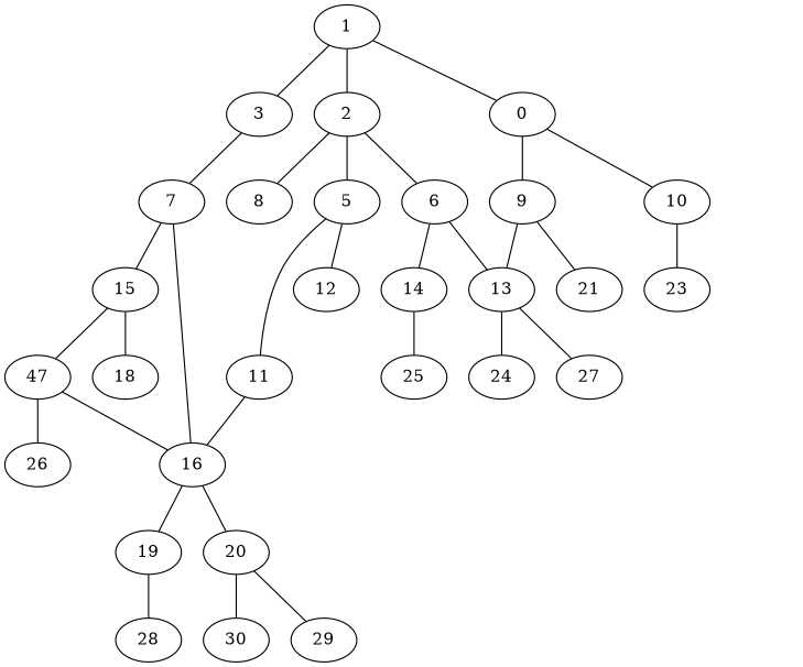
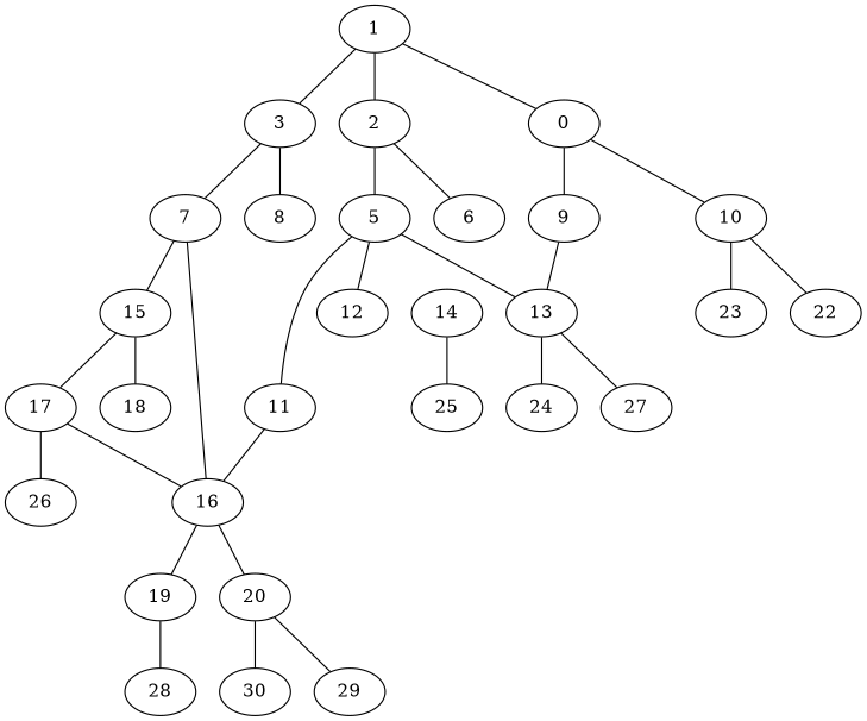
  graph {
    node [chem=C]
    edge [valence=1]
    1
    2
    3
    n4 [label=0]
    5
    6
    7
    8 [chem=O]
    9
    10 [chem=N]
    11
    12 [chem=O]
    13
    14 [chem=O]
    15
    16
-   21 [chem=H]
+   22 [chem=H]
    23 [chem=H]
    24 [chem=H]
    27 [chem=H]
    25 [chem=H]
-   17 [label=47]
+   17
    18 [chem=O]
    19
    20 [chem=N]
    26 [chem=H]
    28 [chem=H]
    29 [chem=H]
    30 [chem=H]
    1 -- 2
    1 -- 3
    1 -- n4 [valence=2]
    2 -- 5
    2 -- 6 [valence=2]
    3 -- 7
-   2 -- 8 [valence=2]
+   3 -- 8 [valence=2]
    n4 -- 9
    n4 -- 10
    5 -- 11
    5 -- 12 [valence=2]
-   6 -- 13
-   6 -- 14
+   5 -- 13
    7 -- 15
    7 -- 16 [valence=2]
    9 -- 13 [valence=2]
-   9 -- 21
+   10 -- 22
    10 -- 23
    11 -- 16
    13 -- 24
    13 -- 27
    14 -- 25
    15 -- 17 [valence=2]
    15 -- 18
    16 -- 19 [valence=2]
    16 -- 20
    17 -- 16
    17 -- 26
    19 -- 28
    20 -- 29
    20 -- 30
  }
